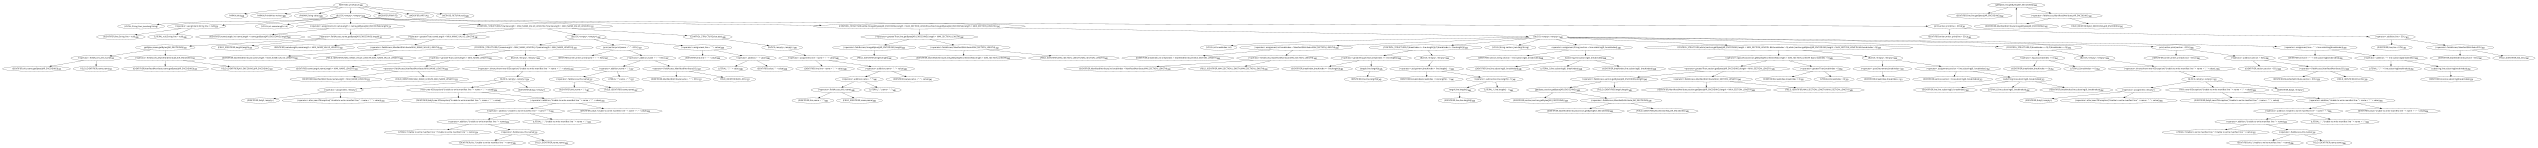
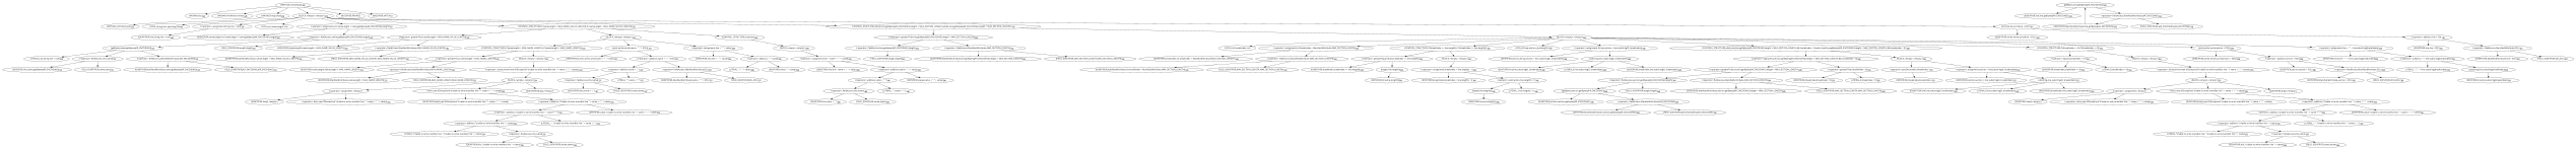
  digraph {
    fontname="Open Sans"
    node [fontname="Open Sans"]
    edge [fontname="Open Sans"]
    n1 [label=<(METHOD,writeValue)<SUB>328</SUB>>]
    n2 [label=<(PARAM,this)<SUB>328</SUB>>]
    n3 [label=<(PARAM,PrintWriter writer)<SUB>328</SUB>>]
    n4 [label=<(PARAM,String value)<SUB>328</SUB>>]
    n5 [label=<(BLOCK,&lt;empty&gt;,&lt;empty&gt;)<SUB>329</SUB>>]
    n6 [label=<(MODIFIER,PRIVATE)>]
    n7 [label=<(MODIFIER,VIRTUAL)>]
    n8 [label=<(METHOD_RETURN,void)<SUB>328</SUB>>]
    n9 [label=<(LOCAL,String line: java.lang.String)>]
    n10 [label=<(&lt;operator&gt;.assignment,String line = null)<SUB>330</SUB>>]
    n11 [label=<(LOCAL,int nameLength: int)>]
    n12 [label=<(&lt;operator&gt;.assignment,int nameLength = name.getBytes(JAR_ENCODING).length)<SUB>331</SUB>>]
    n13 [label=<(CONTROL_STRUCTURE,if (nameLength &gt; MAX_NAME_VALUE_LENGTH),if (nameLength &gt; MAX_NAME_VALUE_LENGTH))<SUB>332</SUB>>]
    n14 [label=<(CONTROL_STRUCTURE,while (line.getBytes(JAR_ENCODING).length &gt; MAX_SECTION_LENGTH),while (line.getBytes(JAR_ENCODING).length &gt; MAX_SECTION_LENGTH))<SUB>342</SUB>>]
    n15 [label=<(print,writer.print(line + EOL))<SUB>361</SUB>>]
    n16 [label=<(IDENTIFIER,line,String line = null)<SUB>330</SUB>>]
    n17 [label=<(LITERAL,null,String line = null)<SUB>330</SUB>>]
    n18 [label=<(IDENTIFIER,nameLength,int nameLength = name.getBytes(JAR_ENCODING).length)<SUB>331</SUB>>]
    n19 [label=<(&lt;operator&gt;.fieldAccess,name.getBytes(JAR_ENCODING).length)<SUB>331</SUB>>]
    n20 [label=<(&lt;operator&gt;.greaterThan,nameLength &gt; MAX_NAME_VALUE_LENGTH)<SUB>332</SUB>>]
    n21 [label=<(BLOCK,&lt;empty&gt;,&lt;empty&gt;)<SUB>332</SUB>>]
    n22 [label=<(CONTROL_STRUCTURE,else,else)<SUB>339</SUB>>]
    n23 [label=<(&lt;operator&gt;.greaterThan,line.getBytes(JAR_ENCODING).length &gt; MAX_SECTION_LENGTH)<SUB>342</SUB>>]
    n24 [label=<(BLOCK,&lt;empty&gt;,&lt;empty&gt;)<SUB>342</SUB>>]
    n25 [label=<(IDENTIFIER,writer,writer.print(line + EOL))<SUB>361</SUB>>]
    n26 [label=<(&lt;operator&gt;.addition,line + EOL)<SUB>361</SUB>>]
    n27 [label=<(getBytes,name.getBytes(JAR_ENCODING))<SUB>331</SUB>>]
    n28 [label=<(FIELD_IDENTIFIER,length,length)<SUB>331</SUB>>]
    n29 [label=<(&lt;operator&gt;.fieldAccess,this.name)<SUB>331</SUB>>]
    n30 [label=<(&lt;operator&gt;.fieldAccess,Manifest$Attribute.JAR_ENCODING)<SUB>331</SUB>>]
    n31 [label=<(IDENTIFIER,this,name.getBytes(JAR_ENCODING))<SUB>331</SUB>>]
    n32 [label=<(FIELD_IDENTIFIER,name,name)<SUB>331</SUB>>]
    n33 [label=<(IDENTIFIER,Manifest$Attribute,name.getBytes(JAR_ENCODING))<SUB>331</SUB>>]
    n34 [label=<(FIELD_IDENTIFIER,JAR_ENCODING,JAR_ENCODING)<SUB>331</SUB>>]
    n35 [label=<(IDENTIFIER,nameLength,nameLength &gt; MAX_NAME_VALUE_LENGTH)<SUB>332</SUB>>]
    n36 [label=<(&lt;operator&gt;.fieldAccess,Manifest$Attribute.MAX_NAME_VALUE_LENGTH)<SUB>332</SUB>>]
    n37 [label=<(CONTROL_STRUCTURE,if (nameLength &gt; MAX_NAME_LENGTH),if (nameLength &gt; MAX_NAME_LENGTH))<SUB>333</SUB>>]
    n38 [label=<(print,writer.print(name + &quot;: &quot; + EOL))<SUB>337</SUB>>]
    n39 [label=<(&lt;operator&gt;.assignment,line = &quot; &quot; + value)<SUB>338</SUB>>]
    n40 [label=<(BLOCK,&lt;empty&gt;,&lt;empty&gt;)<SUB>339</SUB>>]
    n41 [label=<(IDENTIFIER,Manifest$Attribute,nameLength &gt; MAX_NAME_VALUE_LENGTH)<SUB>332</SUB>>]
    n42 [label=<(FIELD_IDENTIFIER,MAX_NAME_VALUE_LENGTH,MAX_NAME_VALUE_LENGTH)<SUB>332</SUB>>]
    n43 [label=<(&lt;operator&gt;.greaterThan,nameLength &gt; MAX_NAME_LENGTH)<SUB>333</SUB>>]
    n44 [label=<(BLOCK,&lt;empty&gt;,&lt;empty&gt;)<SUB>333</SUB>>]
    n45 [label=<(IDENTIFIER,writer,writer.print(name + &quot;: &quot; + EOL))<SUB>337</SUB>>]
    n46 [label=<(&lt;operator&gt;.addition,name + &quot;: &quot; + EOL)<SUB>337</SUB>>]
    n47 [label=<(IDENTIFIER,line,line = &quot; &quot; + value)<SUB>338</SUB>>]
    n48 [label=<(&lt;operator&gt;.addition,&quot; &quot; + value)<SUB>338</SUB>>]
    n49 [label=<(IDENTIFIER,nameLength,nameLength &gt; MAX_NAME_LENGTH)<SUB>333</SUB>>]
    n50 [label=<(&lt;operator&gt;.fieldAccess,Manifest$Attribute.MAX_NAME_LENGTH)<SUB>333</SUB>>]
    n51 [label=<(&lt;operator&gt;.throw,throw new IOException(&quot;Unable to write manifest line &quot; + name + &quot;: &quot; + value);)<SUB>334</SUB>>]
    n52 [label=<(IDENTIFIER,Manifest$Attribute,nameLength &gt; MAX_NAME_LENGTH)<SUB>333</SUB>>]
    n53 [label=<(FIELD_IDENTIFIER,MAX_NAME_LENGTH,MAX_NAME_LENGTH)<SUB>333</SUB>>]
    n54 [label=<(BLOCK,&lt;empty&gt;,&lt;empty&gt;)<SUB>334</SUB>>]
    n55 [label=<(&lt;operator&gt;.assignment,&lt;empty&gt;)>]
    n56 [label=<(&lt;init&gt;,new IOException(&quot;Unable to write manifest line &quot; + name + &quot;: &quot; + value))<SUB>334</SUB>>]
    n57 [label=<(IDENTIFIER,$obj2,&lt;empty&gt;)>]
    n58 [label=<(IDENTIFIER,$obj2,&lt;empty&gt;)>]
    n59 [label=<(&lt;operator&gt;.alloc,new IOException(&quot;Unable to write manifest line &quot; + name + &quot;: &quot; + value))<SUB>334</SUB>>]
    n60 [label=<(IDENTIFIER,$obj2,new IOException(&quot;Unable to write manifest line &quot; + name + &quot;: &quot; + value))>]
    n61 [label=<(&lt;operator&gt;.addition,&quot;Unable to write manifest line &quot; + name + &quot;: &quot; + value)<SUB>334</SUB>>]
    n62 [label=<(&lt;operator&gt;.addition,&quot;Unable to write manifest line &quot; + name + &quot;: &quot;)<SUB>334</SUB>>]
    n63 [label=<(IDENTIFIER,value,&quot;Unable to write manifest line &quot; + name + &quot;: &quot; + value)<SUB>335</SUB>>]
    n64 [label=<(&lt;operator&gt;.addition,&quot;Unable to write manifest line &quot; + name)<SUB>334</SUB>>]
    n65 [label=<(LITERAL,&quot;: &quot;,&quot;Unable to write manifest line &quot; + name + &quot;: &quot;)<SUB>335</SUB>>]
    n66 [label=<(LITERAL,&quot;Unable to write manifest line &quot;,&quot;Unable to write manifest line &quot; + name)<SUB>334</SUB>>]
    n67 [label=<(&lt;operator&gt;.fieldAccess,this.name)<SUB>335</SUB>>]
    n68 [label=<(IDENTIFIER,this,&quot;Unable to write manifest line &quot; + name)<SUB>335</SUB>>]
    n69 [label=<(FIELD_IDENTIFIER,name,name)<SUB>335</SUB>>]
    n70 [label=<(&lt;operator&gt;.addition,name + &quot;: &quot;)<SUB>337</SUB>>]
    n71 [label=<(&lt;operator&gt;.fieldAccess,Manifest$Attribute.EOL)<SUB>337</SUB>>]
    n72 [label=<(&lt;operator&gt;.fieldAccess,this.name)<SUB>337</SUB>>]
    n73 [label=<(LITERAL,&quot;: &quot;,name + &quot;: &quot;)<SUB>337</SUB>>]
    n74 [label=<(IDENTIFIER,Manifest$Attribute,name + &quot;: &quot; + EOL)<SUB>337</SUB>>]
    n75 [label=<(FIELD_IDENTIFIER,EOL,EOL)<SUB>337</SUB>>]
    n76 [label=<(IDENTIFIER,this,name + &quot;: &quot;)<SUB>337</SUB>>]
    n77 [label=<(FIELD_IDENTIFIER,name,name)<SUB>337</SUB>>]
    n78 [label=<(LITERAL,&quot; &quot;,&quot; &quot; + value)<SUB>338</SUB>>]
    n79 [label=<(IDENTIFIER,value,&quot; &quot; + value)<SUB>338</SUB>>]
    n80 [label=<(&lt;operator&gt;.assignment,line = name + &quot;: &quot; + value)<SUB>340</SUB>>]
    n81 [label=<(IDENTIFIER,line,line = name + &quot;: &quot; + value)<SUB>340</SUB>>]
    n82 [label=<(&lt;operator&gt;.addition,name + &quot;: &quot; + value)<SUB>340</SUB>>]
    n83 [label=<(&lt;operator&gt;.addition,name + &quot;: &quot;)<SUB>340</SUB>>]
    n84 [label=<(IDENTIFIER,value,name + &quot;: &quot; + value)<SUB>340</SUB>>]
    n85 [label=<(&lt;operator&gt;.fieldAccess,this.name)<SUB>340</SUB>>]
    n86 [label=<(LITERAL,&quot;: &quot;,name + &quot;: &quot;)<SUB>340</SUB>>]
    n87 [label=<(IDENTIFIER,this,name + &quot;: &quot;)<SUB>340</SUB>>]
    n88 [label=<(FIELD_IDENTIFIER,name,name)<SUB>340</SUB>>]
    n89 [label=<(&lt;operator&gt;.fieldAccess,line.getBytes(JAR_ENCODING).length)<SUB>343</SUB>>]
    n90 [label=<(&lt;operator&gt;.fieldAccess,Manifest$Attribute.MAX_SECTION_LENGTH)<SUB>342</SUB>>]
    n91 [label=<(LOCAL,int breakIndex: int)>]
    n92 [label=<(&lt;operator&gt;.assignment,int breakIndex = Manifest$Attribute.MAX_SECTION_LENGTH)<SUB>344</SUB>>]
    n93 [label=<(CONTROL_STRUCTURE,if (breakIndex &gt;= line.length()),if (breakIndex &gt;= line.length()))<SUB>345</SUB>>]
    n94 [label=<(LOCAL,String section: java.lang.String)>]
    n95 [label=<(&lt;operator&gt;.assignment,String section = line.substring(0, breakIndex))<SUB>348</SUB>>]
    n96 [label=<(CONTROL_STRUCTURE,while (section.getBytes(JAR_ENCODING).length &gt; MAX_SECTION_LENGTH &amp;&amp; breakIndex &gt; 0),while (section.getBytes(JAR_ENCODING).length &gt; MAX_SECTION_LENGTH &amp;&amp; breakIndex &gt; 0))<SUB>349</SUB>>]
    n97 [label=<(CONTROL_STRUCTURE,if (breakIndex == 0),if (breakIndex == 0))<SUB>354</SUB>>]
    n98 [label=<(print,writer.print(section + EOL))<SUB>356</SUB>>]
    n99 [label=<(&lt;operator&gt;.assignment,line = &quot; &quot; + line.substring(breakIndex))<SUB>359</SUB>>]
    n100 [label=<(FIELD_IDENTIFIER,length,length)<SUB>342</SUB>>]
    n101 [label=<(IDENTIFIER,Manifest$Attribute,line.getBytes(JAR_ENCODING).length &gt; MAX_SECTION_LENGTH)<SUB>342</SUB>>]
    n102 [label=<(FIELD_IDENTIFIER,MAX_SECTION_LENGTH,MAX_SECTION_LENGTH)<SUB>342</SUB>>]
    n103 [label=<(getBytes,line.getBytes(JAR_ENCODING))<SUB>342</SUB>>]
    n104 [label=<(IDENTIFIER,line,line.getBytes(JAR_ENCODING))<SUB>342</SUB>>]
    n105 [label=<(&lt;operator&gt;.fieldAccess,Manifest$Attribute.JAR_ENCODING)<SUB>342</SUB>>]
    n106 [label=<(IDENTIFIER,Manifest$Attribute,line.getBytes(JAR_ENCODING))<SUB>342</SUB>>]
    n107 [label=<(FIELD_IDENTIFIER,JAR_ENCODING,JAR_ENCODING)<SUB>342</SUB>>]
    n108 [label=<(IDENTIFIER,breakIndex,int breakIndex = Manifest$Attribute.MAX_SECTION_LENGTH)<SUB>344</SUB>>]
    n109 [label=<(&lt;operator&gt;.fieldAccess,Manifest$Attribute.MAX_SECTION_LENGTH)<SUB>344</SUB>>]
    n110 [label=<(&lt;operator&gt;.greaterEqualsThan,breakIndex &gt;= line.length())<SUB>345</SUB>>]
    n111 [label=<(BLOCK,&lt;empty&gt;,&lt;empty&gt;)<SUB>345</SUB>>]
    n112 [label=<(IDENTIFIER,section,String section = line.substring(0, breakIndex))<SUB>348</SUB>>]
    n113 [label=<(substring,line.substring(0, breakIndex))<SUB>348</SUB>>]
    n114 [label=<(&lt;operator&gt;.logicalAnd,section.getBytes(JAR_ENCODING).length &gt; MAX_SECTION_LENGTH &amp;&amp; breakIndex &gt; 0)<SUB>349</SUB>>]
    n115 [label=<(BLOCK,&lt;empty&gt;,&lt;empty&gt;)<SUB>350</SUB>>]
    n116 [label=<(&lt;operator&gt;.equals,breakIndex == 0)<SUB>354</SUB>>]
    n117 [label=<(BLOCK,&lt;empty&gt;,&lt;empty&gt;)<SUB>354</SUB>>]
    n118 [label=<(IDENTIFIER,writer,writer.print(section + EOL))<SUB>358</SUB>>]
    n119 [label=<(&lt;operator&gt;.addition,section + EOL)<SUB>358</SUB>>]
    n120 [label=<(IDENTIFIER,line,line = &quot; &quot; + line.substring(breakIndex))<SUB>359</SUB>>]
    n121 [label=<(&lt;operator&gt;.addition,&quot; &quot; + line.substring(breakIndex))<SUB>359</SUB>>]
    n122 [label=<(IDENTIFIER,Manifest$Attribute,int breakIndex = Manifest$Attribute.MAX_SECTION_LENGTH)<SUB>344</SUB>>]
    n123 [label=<(FIELD_IDENTIFIER,MAX_SECTION_LENGTH,MAX_SECTION_LENGTH)<SUB>344</SUB>>]
    n124 [label=<(IDENTIFIER,breakIndex,breakIndex &gt;= line.length())<SUB>345</SUB>>]
    n125 [label=<(length,line.length())<SUB>345</SUB>>]
    n126 [label=<(&lt;operator&gt;.assignment,breakIndex = line.length() - 1)<SUB>346</SUB>>]
    n127 [label=<(IDENTIFIER,line,line.length())<SUB>345</SUB>>]
    n128 [label=<(IDENTIFIER,breakIndex,breakIndex = line.length() - 1)<SUB>346</SUB>>]
    n129 [label=<(&lt;operator&gt;.subtraction,line.length() - 1)<SUB>346</SUB>>]
    n130 [label=<(length,line.length())<SUB>346</SUB>>]
    n131 [label=<(LITERAL,1,line.length() - 1)<SUB>346</SUB>>]
    n132 [label=<(IDENTIFIER,line,line.length())<SUB>346</SUB>>]
    n133 [label=<(IDENTIFIER,line,line.substring(0, breakIndex))<SUB>348</SUB>>]
    n134 [label=<(LITERAL,0,line.substring(0, breakIndex))<SUB>348</SUB>>]
    n135 [label=<(IDENTIFIER,breakIndex,line.substring(0, breakIndex))<SUB>348</SUB>>]
    n136 [label=<(&lt;operator&gt;.greaterThan,section.getBytes(JAR_ENCODING).length &gt; MAX_SECTION_LENGTH)<SUB>349</SUB>>]
    n137 [label=<(&lt;operator&gt;.greaterThan,breakIndex &gt; 0)<SUB>350</SUB>>]
    n138 [label=<(&lt;operator&gt;.postDecrement,breakIndex--)<SUB>351</SUB>>]
    n139 [label=<(&lt;operator&gt;.assignment,section = line.substring(0, breakIndex))<SUB>352</SUB>>]
    n140 [label=<(&lt;operator&gt;.fieldAccess,section.getBytes(JAR_ENCODING).length)<SUB>349</SUB>>]
    n141 [label=<(&lt;operator&gt;.fieldAccess,Manifest$Attribute.MAX_SECTION_LENGTH)<SUB>349</SUB>>]
    n142 [label=<(IDENTIFIER,breakIndex,breakIndex &gt; 0)<SUB>350</SUB>>]
    n143 [label=<(LITERAL,0,breakIndex &gt; 0)<SUB>350</SUB>>]
    n144 [label=<(getBytes,section.getBytes(JAR_ENCODING))<SUB>349</SUB>>]
    n145 [label=<(FIELD_IDENTIFIER,length,length)<SUB>349</SUB>>]
    n146 [label=<(IDENTIFIER,Manifest$Attribute,section.getBytes(JAR_ENCODING).length &gt; MAX_SECTION_LENGTH)<SUB>349</SUB>>]
    n147 [label=<(FIELD_IDENTIFIER,MAX_SECTION_LENGTH,MAX_SECTION_LENGTH)<SUB>349</SUB>>]
    n148 [label=<(IDENTIFIER,section,section.getBytes(JAR_ENCODING))<SUB>349</SUB>>]
    n149 [label=<(&lt;operator&gt;.fieldAccess,Manifest$Attribute.JAR_ENCODING)<SUB>349</SUB>>]
    n150 [label=<(IDENTIFIER,Manifest$Attribute,section.getBytes(JAR_ENCODING))<SUB>349</SUB>>]
    n151 [label=<(FIELD_IDENTIFIER,JAR_ENCODING,JAR_ENCODING)<SUB>349</SUB>>]
    n152 [label=<(IDENTIFIER,breakIndex,breakIndex--)<SUB>351</SUB>>]
    n153 [label=<(IDENTIFIER,section,section = line.substring(0, breakIndex))<SUB>352</SUB>>]
    n154 [label=<(substring,line.substring(0, breakIndex))<SUB>352</SUB>>]
    n155 [label=<(IDENTIFIER,line,line.substring(0, breakIndex))<SUB>352</SUB>>]
    n156 [label=<(LITERAL,0,line.substring(0, breakIndex))<SUB>352</SUB>>]
    n157 [label=<(IDENTIFIER,breakIndex,line.substring(0, breakIndex))<SUB>352</SUB>>]
    n158 [label=<(IDENTIFIER,breakIndex,breakIndex == 0)<SUB>354</SUB>>]
    n159 [label=<(LITERAL,0,breakIndex == 0)<SUB>354</SUB>>]
    n160 [label=<(&lt;operator&gt;.throw,throw new IOException(&quot;Unable to write manifest line &quot; + name + &quot;: &quot; + value);)<SUB>355</SUB>>]
    n161 [label=<(BLOCK,&lt;empty&gt;,&lt;empty&gt;)<SUB>355</SUB>>]
    n162 [label=<(&lt;operator&gt;.assignment,&lt;empty&gt;)>]
    n163 [label=<(&lt;init&gt;,new IOException(&quot;Unable to write manifest line &quot; + name + &quot;: &quot; + value))<SUB>355</SUB>>]
    n164 [label=<(IDENTIFIER,$obj3,&lt;empty&gt;)>]
    n165 [label=<(IDENTIFIER,$obj3,&lt;empty&gt;)>]
    n166 [label=<(&lt;operator&gt;.alloc,new IOException(&quot;Unable to write manifest line &quot; + name + &quot;: &quot; + value))<SUB>355</SUB>>]
    n167 [label=<(IDENTIFIER,$obj3,new IOException(&quot;Unable to write manifest line &quot; + name + &quot;: &quot; + value))>]
    n168 [label=<(&lt;operator&gt;.addition,&quot;Unable to write manifest line &quot; + name + &quot;: &quot; + value)<SUB>355</SUB>>]
    n169 [label=<(&lt;operator&gt;.addition,&quot;Unable to write manifest line &quot; + name + &quot;: &quot;)<SUB>355</SUB>>]
    n170 [label=<(IDENTIFIER,value,&quot;Unable to write manifest line &quot; + name + &quot;: &quot; + value)<SUB>356</SUB>>]
    n171 [label=<(&lt;operator&gt;.addition,&quot;Unable to write manifest line &quot; + name)<SUB>355</SUB>>]
    n172 [label=<(LITERAL,&quot;: &quot;,&quot;Unable to write manifest line &quot; + name + &quot;: &quot;)<SUB>356</SUB>>]
    n173 [label=<(LITERAL,&quot;Unable to write manifest line &quot;,&quot;Unable to write manifest line &quot; + name)<SUB>355</SUB>>]
    n174 [label=<(&lt;operator&gt;.fieldAccess,this.name)<SUB>356</SUB>>]
    n175 [label=<(IDENTIFIER,this,&quot;Unable to write manifest line &quot; + name)<SUB>356</SUB>>]
    n176 [label=<(FIELD_IDENTIFIER,name,name)<SUB>356</SUB>>]
    n177 [label=<(IDENTIFIER,section,section + EOL)<SUB>358</SUB>>]
    n178 [label=<(&lt;operator&gt;.fieldAccess,Manifest$Attribute.EOL)<SUB>358</SUB>>]
    n179 [label=<(IDENTIFIER,Manifest$Attribute,section + EOL)<SUB>358</SUB>>]
    n180 [label=<(FIELD_IDENTIFIER,EOL,EOL)<SUB>358</SUB>>]
    n181 [label=<(LITERAL,&quot; &quot;,&quot; &quot; + line.substring(breakIndex))<SUB>359</SUB>>]
    n182 [label=<(substring,line.substring(breakIndex))<SUB>359</SUB>>]
    n183 [label=<(IDENTIFIER,line,line.substring(breakIndex))<SUB>359</SUB>>]
    n184 [label=<(IDENTIFIER,line,line + EOL)<SUB>361</SUB>>]
    n185 [label=<(&lt;operator&gt;.fieldAccess,Manifest$Attribute.EOL)<SUB>361</SUB>>]
    n186 [label=<(IDENTIFIER,Manifest$Attribute,line + EOL)<SUB>361</SUB>>]
    n187 [label=<(FIELD_IDENTIFIER,EOL,EOL)<SUB>361</SUB>>]
    n1 -> n2
    n1 -> n3
    n1 -> n4
    n1 -> n5
    n1 -> n6
    n1 -> n7
-   n1 -> n8
+   n4 -> n8
    n5 -> n9
    n5 -> n10
    n5 -> n11
    n5 -> n12
    n5 -> n13
    n5 -> n14
    n5 -> n15
    n10 -> n16
-   n10 -> n17
+   n27 -> n17
    n12 -> n18
    n12 -> n19
    n13 -> n20
    n13 -> n21
    n13 -> n22
    n14 -> n23
    n14 -> n24
    n15 -> n25
    n15 -> n26
    n19 -> n27
    n19 -> n28
    n20 -> n35
    n20 -> n36
    n21 -> n37
    n21 -> n38
    n21 -> n39
    n22 -> n40
    n23 -> n89
    n23 -> n90
    n24 -> n91
    n24 -> n92
    n24 -> n93
    n24 -> n94
    n24 -> n95
    n24 -> n96
    n24 -> n97
    n24 -> n98
    n24 -> n99
    n26 -> n184
    n26 -> n185
    n27 -> n29
    n27 -> n30
    n29 -> n31
    n29 -> n32
    n30 -> n33
    n30 -> n34
    n36 -> n41
    n36 -> n42
    n37 -> n43
    n37 -> n44
    n38 -> n45
    n38 -> n46
    n39 -> n47
    n39 -> n48
    n40 -> n80
    n43 -> n49
    n43 -> n50
    n44 -> n51
    n46 -> n70
    n46 -> n71
    n48 -> n78
    n48 -> n79
    n50 -> n52
    n50 -> n53
    n51 -> n54
    n54 -> n55
    n54 -> n56
    n54 -> n57
    n55 -> n58
    n55 -> n59
    n56 -> n60
    n56 -> n61
    n61 -> n62
    n61 -> n63
    n62 -> n64
    n62 -> n65
    n64 -> n66
    n64 -> n67
    n67 -> n68
    n67 -> n69
    n70 -> n72
    n70 -> n73
    n71 -> n74
    n71 -> n75
    n72 -> n76
    n72 -> n77
    n80 -> n81
    n80 -> n82
    n82 -> n83
    n82 -> n84
    n83 -> n85
    n83 -> n86
    n85 -> n87
    n85 -> n88
    n89 -> n100
    n90 -> n101
    n90 -> n102
    n92 -> n108
    n92 -> n109
    n93 -> n110
    n93 -> n111
    n95 -> n112
    n95 -> n113
    n96 -> n114
    n96 -> n115
    n97 -> n116
    n97 -> n117
    n98 -> n118
    n98 -> n119
    n99 -> n120
    n99 -> n121
    n103 -> n104
    n103 -> n105
    n105 -> n106
    n105 -> n107
    n106 -> n103
    n109 -> n122
    n109 -> n123
    n110 -> n124
    n110 -> n125
    n111 -> n126
    n113 -> n133
    n113 -> n134
    n113 -> n135
    n114 -> n136
    n114 -> n137
    n115 -> n138
    n115 -> n139
    n116 -> n158
    n116 -> n159
    n117 -> n160
    n119 -> n177
    n119 -> n178
    n121 -> n181
    n121 -> n182
    n125 -> n127
    n126 -> n128
    n126 -> n129
    n129 -> n130
    n129 -> n131
    n130 -> n132
    n136 -> n140
    n136 -> n141
    n137 -> n142
    n137 -> n143
    n138 -> n152
    n139 -> n153
    n139 -> n154
    n140 -> n144
    n140 -> n145
    n141 -> n146
    n141 -> n147
    n144 -> n148
    n144 -> n149
    n149 -> n150
    n149 -> n151
    n154 -> n155
    n154 -> n156
    n154 -> n157
    n160 -> n161
    n161 -> n162
    n161 -> n163
    n161 -> n164
    n162 -> n165
    n162 -> n166
    n163 -> n167
    n163 -> n168
    n168 -> n169
    n168 -> n170
    n169 -> n171
    n169 -> n172
    n171 -> n173
    n171 -> n174
    n174 -> n175
    n174 -> n176
    n178 -> n179
    n178 -> n180
    n182 -> n183
    n185 -> n186
    n185 -> n187
  }
